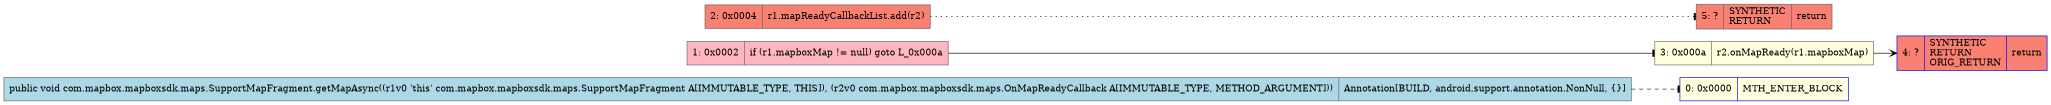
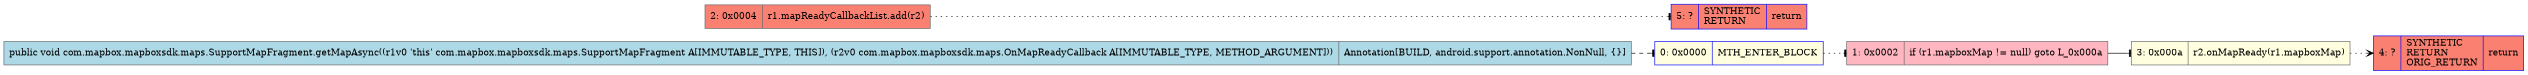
  digraph {
    rankdir=LR
    node [color=gray40 fillcolor=salmon shape=record style=filled]
    edge [arrowhead=tee style=dotted]
    n1 [color=blue fillcolor=lightyellow label="{0\:\ 0x0000|MTH_ENTER_BLOCK\l}"]
    n2 [fillcolor=lightpink label="{1\:\ 0x0002|if (r1.mapboxMap != null) goto L_0x000a\l}"]
    n3 [fillcolor=lightyellow label="{3\:\ 0x000a|r2.onMapReady(r1.mapboxMap)\l}"]
    n4 [label="{2\:\ 0x0004|r1.mapReadyCallbackList.add(r2)\l}"]
-   n5 [label="{5\:\ ?|SYNTHETIC\lRETURN\l|return\l}"]
+   n5 [color=blue label="{5\:\ ?|SYNTHETIC\lRETURN\l|return\l}"]
    n6 [color=blue label="{4\:\ ?|SYNTHETIC\lRETURN\lORIG_RETURN\l|return\l}"]
    n7 [fillcolor=lightblue label="{public void com.mapbox.mapboxsdk.maps.SupportMapFragment.getMapAsync((r1v0 'this' com.mapbox.mapboxsdk.maps.SupportMapFragment A[IMMUTABLE_TYPE, THIS]), (r2v0 com.mapbox.mapboxsdk.maps.OnMapReadyCallback A[IMMUTABLE_TYPE, METHOD_ARGUMENT]))  | Annotation[BUILD, android.support.annotation.NonNull, \{\}]\l}"]
+   n1 -> n2
    n2 -> n3 [style=solid]
-   n3 -> n6 [arrowhead=vee style=solid]
+   n3 -> n6 [arrowhead=vee]
    n4 -> n5
    n7 -> n1 [style=dashed]
  }
